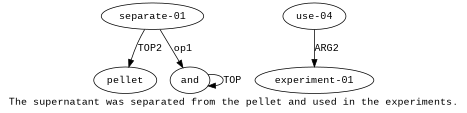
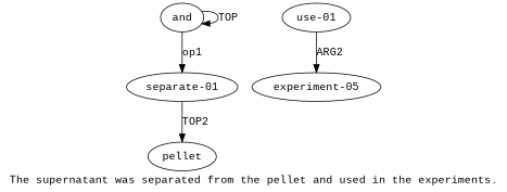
  digraph {
    fontname="Liberation Mono"
    label="The supernatant was separated from the pellet and used in the experiments."
    node [color=black fontname="Liberation Mono"]
    edge [color=black fontname="Liberation Mono" gold_label=ARG2 test_label=ARG2]
    n1 [gold_ind=1 gold_label="separate-01" label="separate-01" test_ind=1 test_label="separate-01"]
    n2 [gold_ind=3 gold_label=pellet label=pellet test_ind=3 test_label=pellet]
    n3 [gold_ind=0 gold_label=and label=and test_ind=0 test_label=and]
-   n4 [gold_ind=4 gold_label="use-01" label="use-04" test_ind=4 test_label="use-01"]
-   n5 [gold_ind=5 gold_label="experiment-01" label="experiment-01" test_ind=5 test_label="experiment-01"]
+   n4 [gold_ind=4 gold_label="use-01" label="use-01" test_ind=4 test_label="use-01"]
+   n5 [gold_ind=5 gold_label="experiment-01" label="experiment-05" test_ind=5 test_label="experiment-01"]
    n1 -> n2 [label=TOP2]
-   n1 -> n3 [gold_label=op1 label=op1 test_label=op1]
+   n3 -> n1 [gold_label=op1 label=op1 test_label=op1]
    n3 -> n3 [gold_label=TOP label=TOP test_label=TOP]
    n4 -> n5 [label=ARG2]
  }
